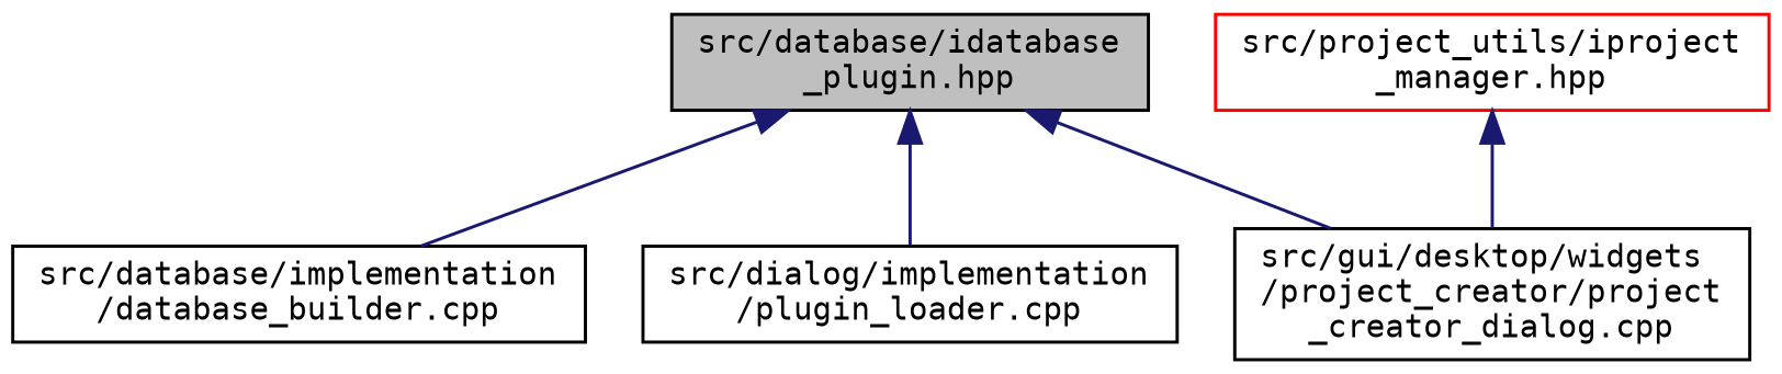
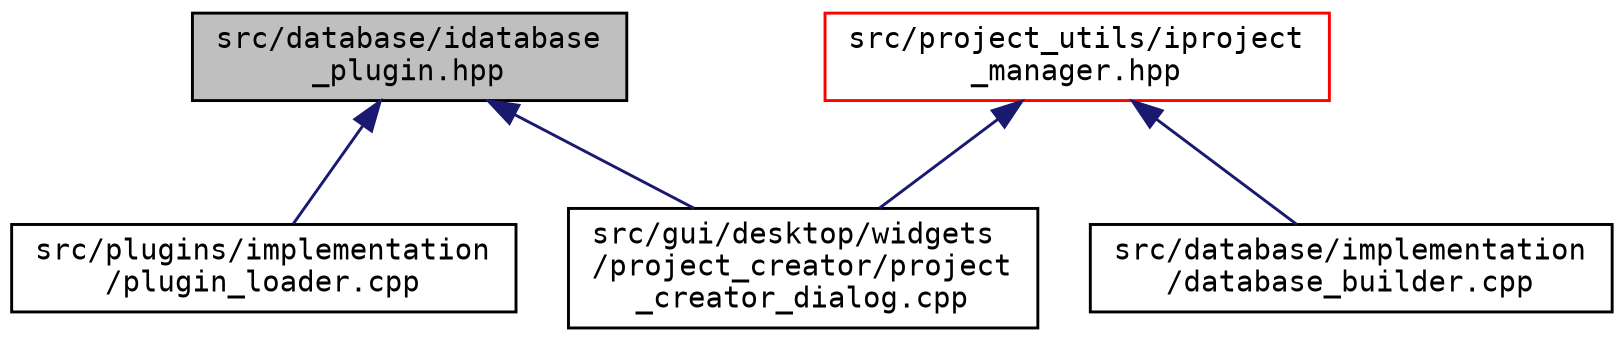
  digraph {
    fontname="DejaVu Sans Mono"
    node [color=black fillcolor=white fontname="DejaVu Sans Mono" fontsize=10 shape=record style=filled]
    edge [color=midnightblue dir=back fontname="DejaVu Sans Mono" fontsize=10 labelfontname=Helvetica labelfontsize=10 style=solid]
    n1 [fillcolor=grey75 fontcolor=black height=0.2 label="src/database/idatabase\l_plugin.hpp" width=0.4]
    n2 [height=0.2 label="src/database/implementation\l/database_builder.cpp" width=0.4]
    n3 [height=0.2 label="src/gui/desktop/widgets\l/project_creator/project\l_creator_dialog.cpp" width=0.4]
-   n4 [height=0.2 label="src/dialog/implementation\l/plugin_loader.cpp" width=0.4]
+   n4 [height=0.2 label="src/plugins/implementation\l/plugin_loader.cpp" width=0.4]
    n5 [color=red height=0.2 label="src/project_utils/iproject\l_manager.hpp" width=0.4]
-   n1 -> n2
+   n5 -> n2
    n1 -> n3
    n1 -> n4
    n5 -> n3
  }
